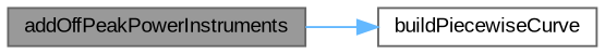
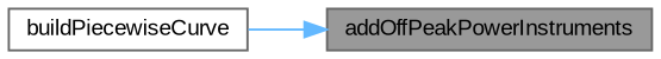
  digraph {
    rankdir=RL
    fontname="Liberation Sans"
    node [fontname="Liberation Sans" fontsize=10 shape=box style=filled]
    n1 [color=gray40 fillcolor=grey60 fontcolor=black height=0.2 label=addOffPeakPowerInstruments width=0.4]
    n2 [color=grey40 fillcolor=white height=0.2 label=buildPiecewiseCurve width=0.4]
-   n2 -> n1 [color=steelblue1 dir=back fontname="Liberation Sans" fontsize=10 labelfontname=Helvetica labelfontsize=10 style=solid]
+   n1 -> n2 [color=steelblue1 dir=back fontname="Liberation Sans" fontsize=10 labelfontname=Helvetica labelfontsize=10 style=solid]
  }
